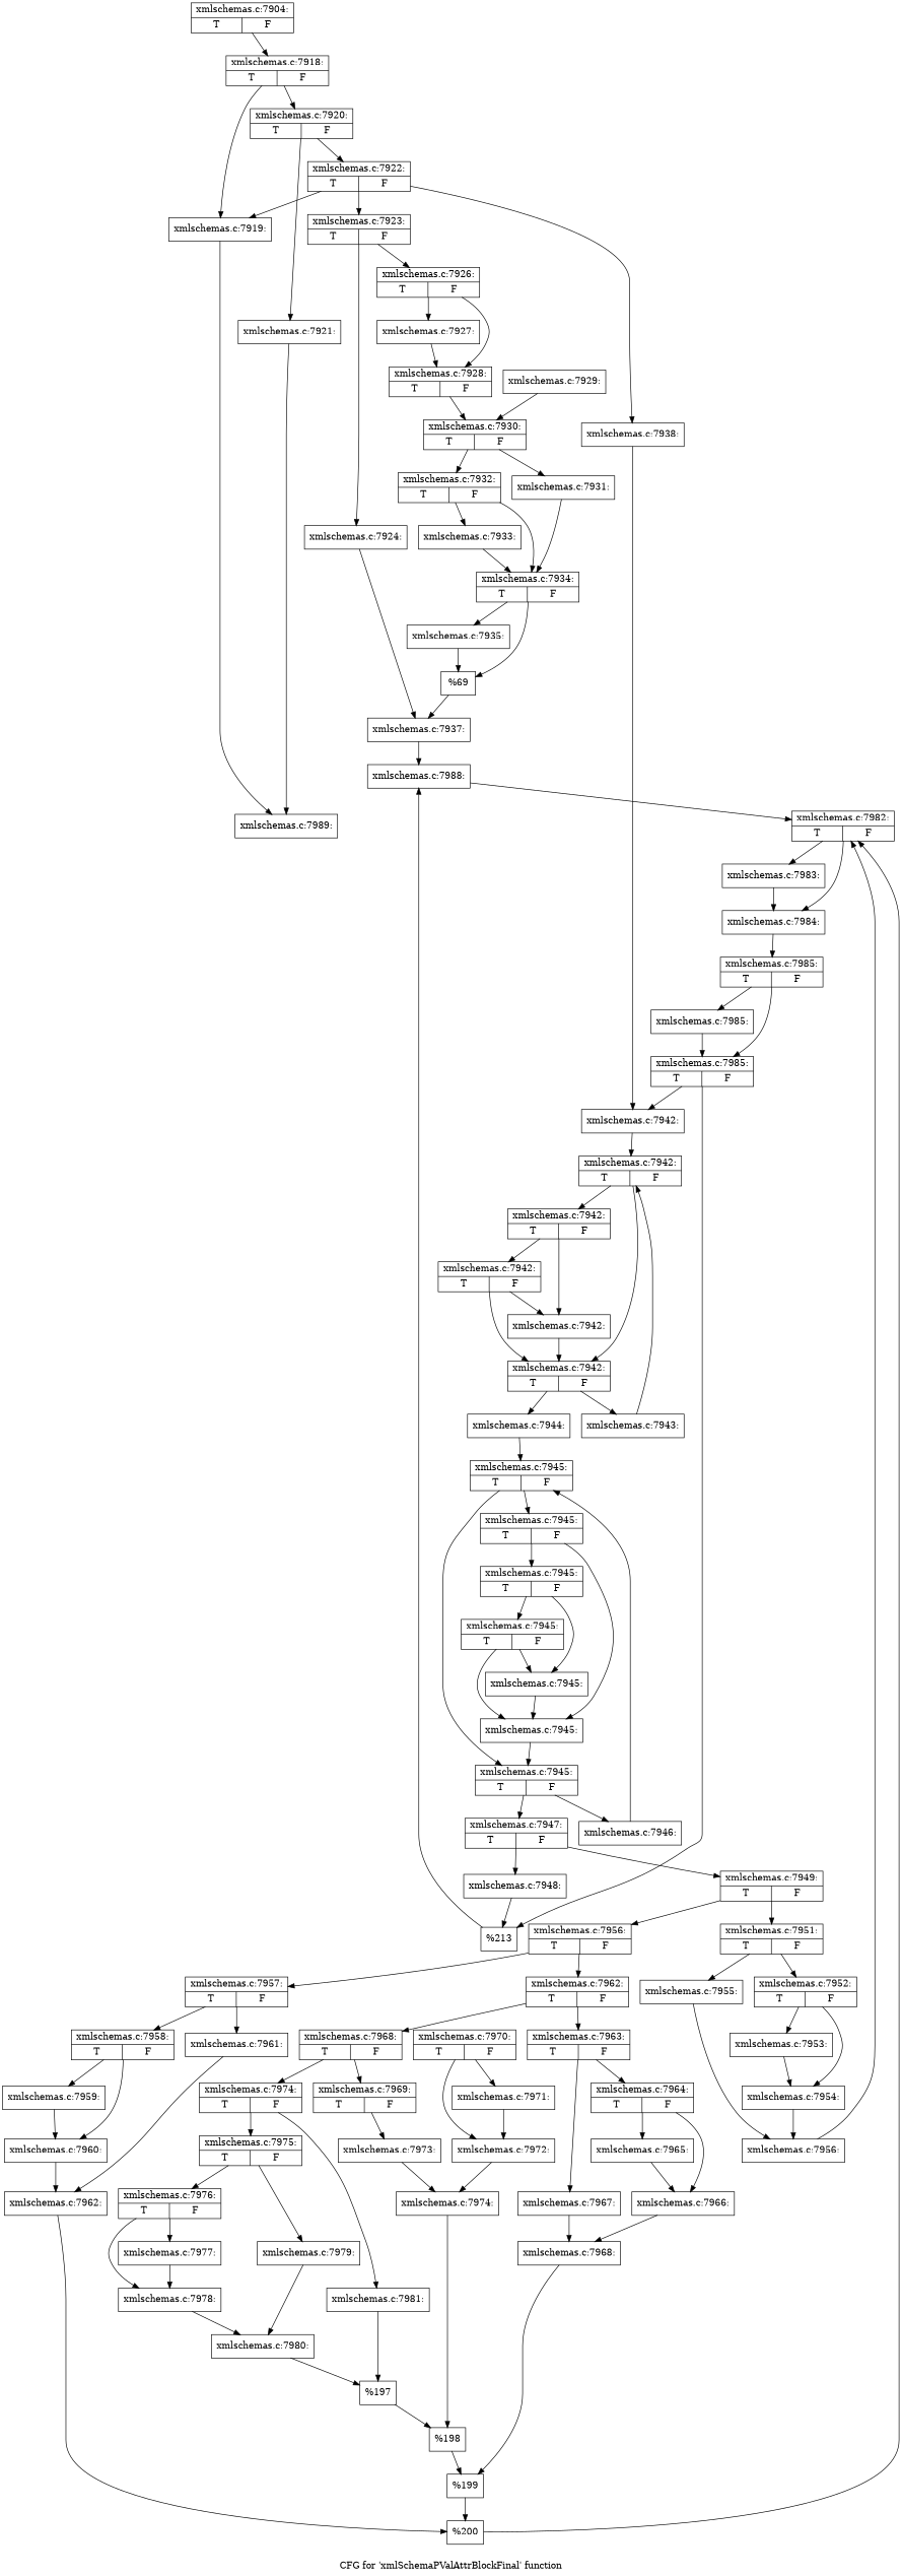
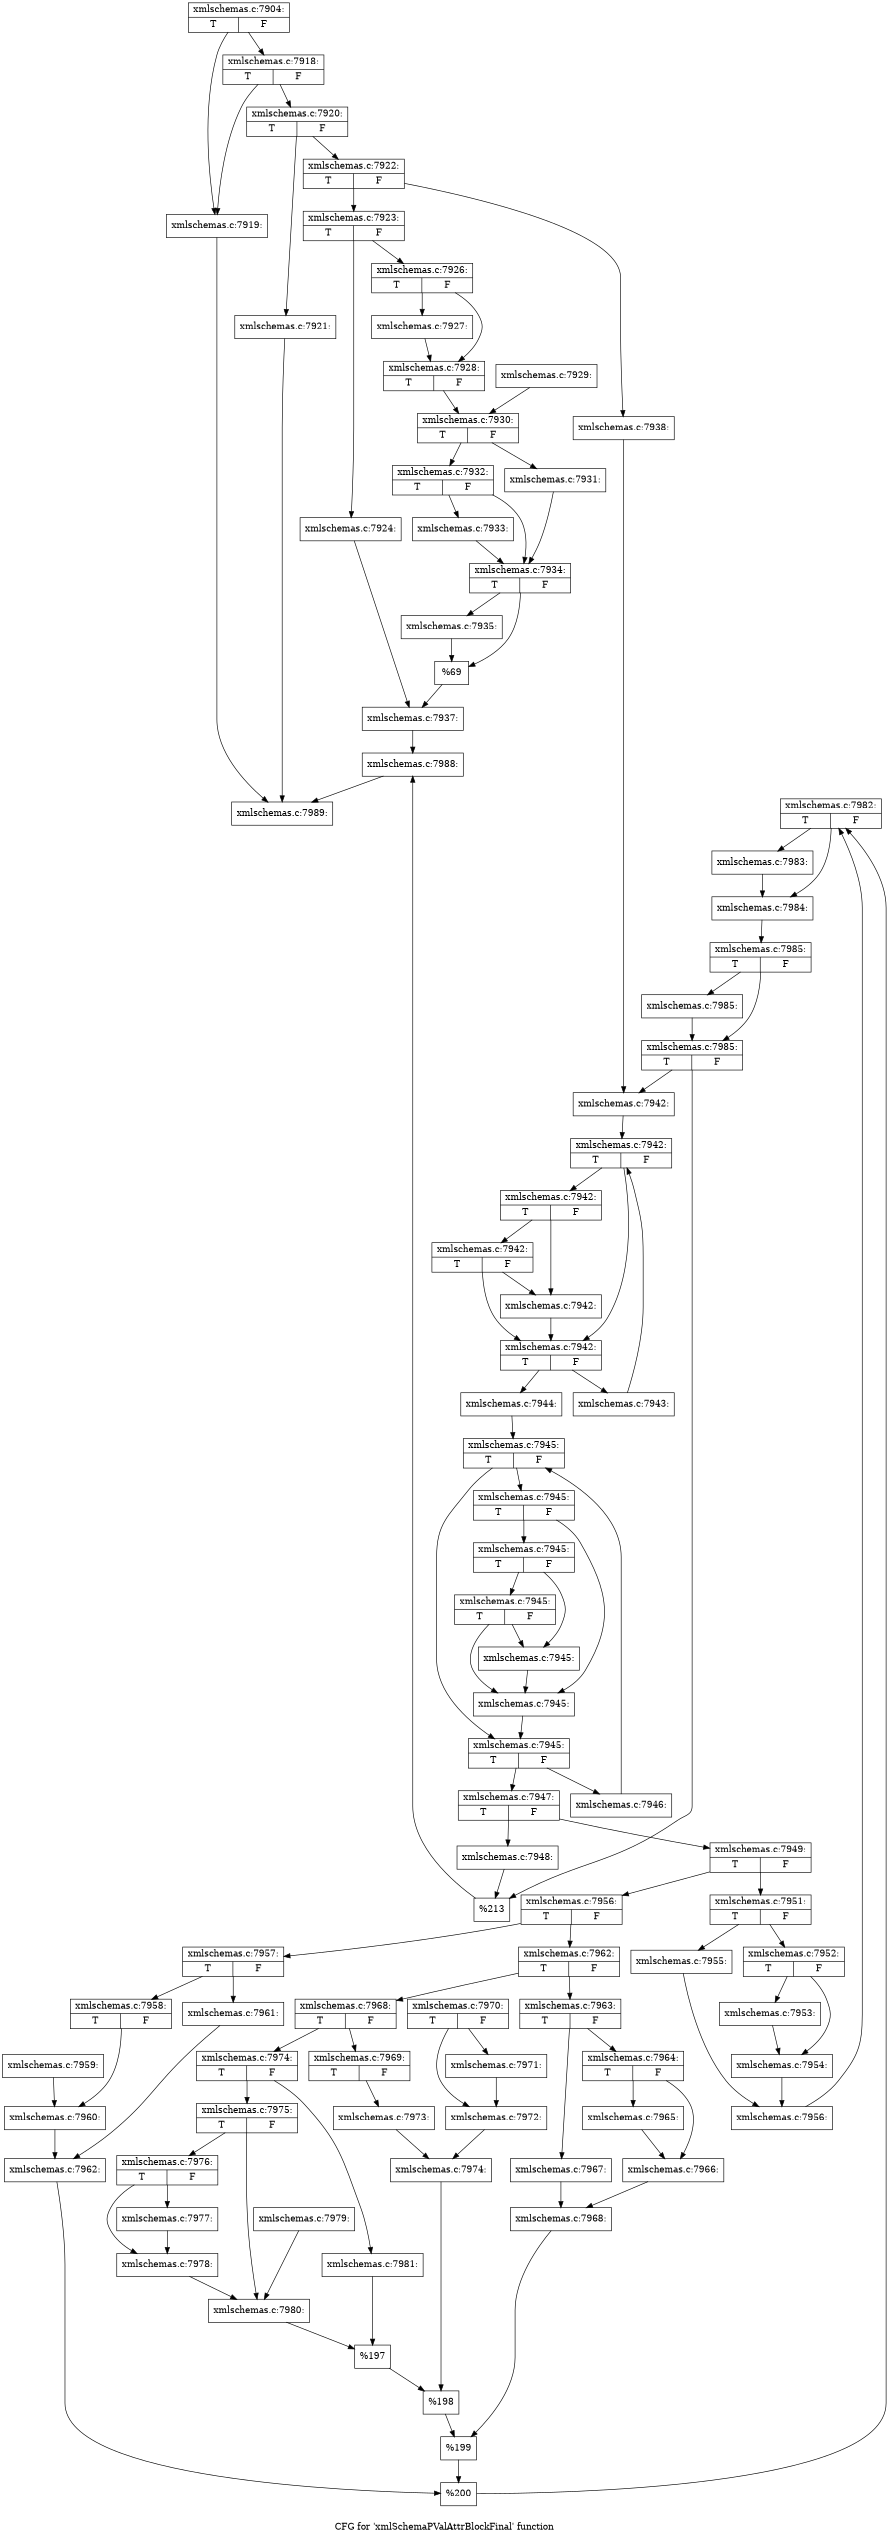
  digraph {
    label="CFG for 'xmlSchemaPValAttrBlockFinal' function"
    node [shape=record]
    n1 [label="{xmlschemas.c:7904:|{<s0>T|<s1>F}}"]
    n2 [label="{xmlschemas.c:7919:}"]
    n3 [label="{xmlschemas.c:7918:|{<s0>T|<s1>F}}"]
    n4 [label="{xmlschemas.c:7989:}"]
    n5 [label="{xmlschemas.c:7920:|{<s0>T|<s1>F}}"]
    n6 [label="{xmlschemas.c:7921:}"]
    n7 [label="{xmlschemas.c:7922:|{<s0>T|<s1>F}}"]
    n8 [label="{xmlschemas.c:7923:|{<s0>T|<s1>F}}"]
    n9 [label="{xmlschemas.c:7938:}"]
    n10 [label="{xmlschemas.c:7924:}"]
    n11 [label="{xmlschemas.c:7926:|{<s0>T|<s1>F}}"]
    n12 [label="{xmlschemas.c:7942:}"]
    n13 [label="{xmlschemas.c:7937:}"]
    n14 [label="{xmlschemas.c:7927:}"]
    n15 [label="{xmlschemas.c:7928:|{<s0>T|<s1>F}}"]
    n16 [label="{xmlschemas.c:7942:|{<s0>T|<s1>F}}"]
    n17 [label="{xmlschemas.c:7988:}"]
    n18 [label="{xmlschemas.c:7930:|{<s0>T|<s1>F}}"]
    n19 [label="{xmlschemas.c:7929:}"]
    n20 [label="{xmlschemas.c:7931:}"]
    n21 [label="{xmlschemas.c:7932:|{<s0>T|<s1>F}}"]
    n22 [label="{xmlschemas.c:7934:|{<s0>T|<s1>F}}"]
    n23 [label="{xmlschemas.c:7933:}"]
    n24 [label="{xmlschemas.c:7935:}"]
    n25 [label="{%69}"]
    n26 [label="{xmlschemas.c:7942:|{<s0>T|<s1>F}}"]
    n27 [label="{xmlschemas.c:7942:|{<s0>T|<s1>F}}"]
    n28 [label="{xmlschemas.c:7943:}"]
    n29 [label="{xmlschemas.c:7944:}"]
    n30 [label="{xmlschemas.c:7942:|{<s0>T|<s1>F}}"]
    n31 [label="{xmlschemas.c:7942:}"]
    n32 [label="{xmlschemas.c:7945:|{<s0>T|<s1>F}}"]
    n33 [label="{xmlschemas.c:7945:|{<s0>T|<s1>F}}"]
    n34 [label="{xmlschemas.c:7945:|{<s0>T|<s1>F}}"]
    n35 [label="{xmlschemas.c:7945:}"]
    n36 [label="{xmlschemas.c:7945:|{<s0>T|<s1>F}}"]
    n37 [label="{xmlschemas.c:7946:}"]
    n38 [label="{xmlschemas.c:7947:|{<s0>T|<s1>F}}"]
    n39 [label="{xmlschemas.c:7945:|{<s0>T|<s1>F}}"]
    n40 [label="{xmlschemas.c:7945:}"]
    n41 [label="{xmlschemas.c:7948:}"]
    n42 [label="{xmlschemas.c:7949:|{<s0>T|<s1>F}}"]
    n43 [label="{%213}"]
    n44 [label="{xmlschemas.c:7951:|{<s0>T|<s1>F}}"]
    n45 [label="{xmlschemas.c:7956:|{<s0>T|<s1>F}}"]
    n46 [label="{xmlschemas.c:7952:|{<s0>T|<s1>F}}"]
    n47 [label="{xmlschemas.c:7955:}"]
    n48 [label="{xmlschemas.c:7957:|{<s0>T|<s1>F}}"]
    n49 [label="{xmlschemas.c:7962:|{<s0>T|<s1>F}}"]
    n50 [label="{xmlschemas.c:7953:}"]
    n51 [label="{xmlschemas.c:7954:}"]
    n52 [label="{xmlschemas.c:7956:}"]
    n53 [label="{xmlschemas.c:7958:|{<s0>T|<s1>F}}"]
    n54 [label="{xmlschemas.c:7961:}"]
    n55 [label="{xmlschemas.c:7963:|{<s0>T|<s1>F}}"]
    n56 [label="{xmlschemas.c:7968:|{<s0>T|<s1>F}}"]
    n57 [label="{xmlschemas.c:7982:|{<s0>T|<s1>F}}"]
    n58 [label="{xmlschemas.c:7983:}"]
    n59 [label="{xmlschemas.c:7984:}"]
    n60 [label="{xmlschemas.c:7985:|{<s0>T|<s1>F}}"]
    n61 [label="{xmlschemas.c:7959:}"]
    n62 [label="{xmlschemas.c:7960:}"]
    n63 [label="{xmlschemas.c:7962:}"]
    n64 [label="{xmlschemas.c:7964:|{<s0>T|<s1>F}}"]
    n65 [label="{xmlschemas.c:7967:}"]
    n66 [label="{xmlschemas.c:7969:|{<s0>T|<s1>F}}"]
    n67 [label="{xmlschemas.c:7974:|{<s0>T|<s1>F}}"]
    n68 [label="{%200}"]
    n69 [label="{xmlschemas.c:7965:}"]
    n70 [label="{xmlschemas.c:7966:}"]
    n71 [label="{xmlschemas.c:7968:}"]
    n72 [label="{xmlschemas.c:7973:}"]
    n73 [label="{xmlschemas.c:7975:|{<s0>T|<s1>F}}"]
    n74 [label="{xmlschemas.c:7981:}"]
    n75 [label="{%199}"]
    n76 [label="{xmlschemas.c:7970:|{<s0>T|<s1>F}}"]
    n77 [label="{xmlschemas.c:7971:}"]
    n78 [label="{xmlschemas.c:7972:}"]
    n79 [label="{xmlschemas.c:7974:}"]
    n80 [label="{xmlschemas.c:7976:|{<s0>T|<s1>F}}"]
    n81 [label="{xmlschemas.c:7979:}"]
    n82 [label="{%197}"]
    n83 [label="{%198}"]
    n84 [label="{xmlschemas.c:7977:}"]
    n85 [label="{xmlschemas.c:7978:}"]
    n86 [label="{xmlschemas.c:7980:}"]
    n87 [label="{xmlschemas.c:7985:}"]
    n88 [label="{xmlschemas.c:7985:|{<s0>T|<s1>F}}"]
-   n7 -> n2
+   n1 -> n2
    n1 -> n3
    n2 -> n4
    n3 -> n2
    n3 -> n5
    n5 -> n6
    n5 -> n7
    n6 -> n4
    n7 -> n8
    n7 -> n9
    n8 -> n10
    n8 -> n11
    n9 -> n12
    n10 -> n13
    n11 -> n14
    n11 -> n15
    n12 -> n16
    n13 -> n17
    n14 -> n15
    n15 -> n18
    n16 -> n26
    n16 -> n27
-   n17 -> n57
+   n17 -> n4
    n18 -> n20
    n18 -> n21
    n19 -> n18
    n20 -> n22
    n21 -> n22
    n21 -> n23
    n22 -> n24
    n22 -> n25
    n23 -> n22
    n24 -> n25
    n25 -> n13
    n26 -> n28
    n26 -> n29
    n27 -> n30
    n27 -> n31
    n28 -> n16
    n29 -> n32
    n30 -> n26
    n30 -> n31
    n31 -> n26
    n32 -> n33
    n32 -> n34
    n33 -> n35
    n33 -> n36
    n34 -> n37
    n34 -> n38
    n35 -> n34
    n36 -> n39
    n36 -> n40
    n37 -> n32
    n38 -> n41
    n38 -> n42
    n39 -> n35
    n39 -> n40
    n40 -> n35
    n41 -> n43
    n42 -> n44
    n42 -> n45
    n43 -> n17
    n44 -> n46
    n44 -> n47
    n45 -> n48
    n45 -> n49
    n46 -> n50
    n46 -> n51
    n47 -> n52
    n48 -> n53
    n48 -> n54
    n49 -> n55
    n49 -> n56
    n50 -> n51
    n51 -> n52
    n52 -> n57
-   n53 -> n61
    n53 -> n62
    n54 -> n63
    n55 -> n64
    n55 -> n65
    n56 -> n66
    n56 -> n67
    n57 -> n58
    n57 -> n59
    n58 -> n59
    n59 -> n60
    n60 -> n87
    n60 -> n88
    n61 -> n62
    n62 -> n63
    n63 -> n68
    n64 -> n69
    n64 -> n70
    n65 -> n71
    n66 -> n72
    n67 -> n73
    n67 -> n74
    n68 -> n57
    n69 -> n70
    n70 -> n71
    n71 -> n75
    n72 -> n79
    n73 -> n80
-   n73 -> n81
+   n73 -> n86
    n74 -> n82
    n75 -> n68
    n76 -> n77
    n76 -> n78
    n77 -> n78
    n78 -> n79
    n79 -> n83
    n80 -> n84
    n80 -> n85
    n81 -> n86
    n82 -> n83
    n83 -> n75
    n84 -> n85
    n85 -> n86
    n86 -> n82
    n87 -> n88
    n88 -> n12
    n88 -> n43
  }
